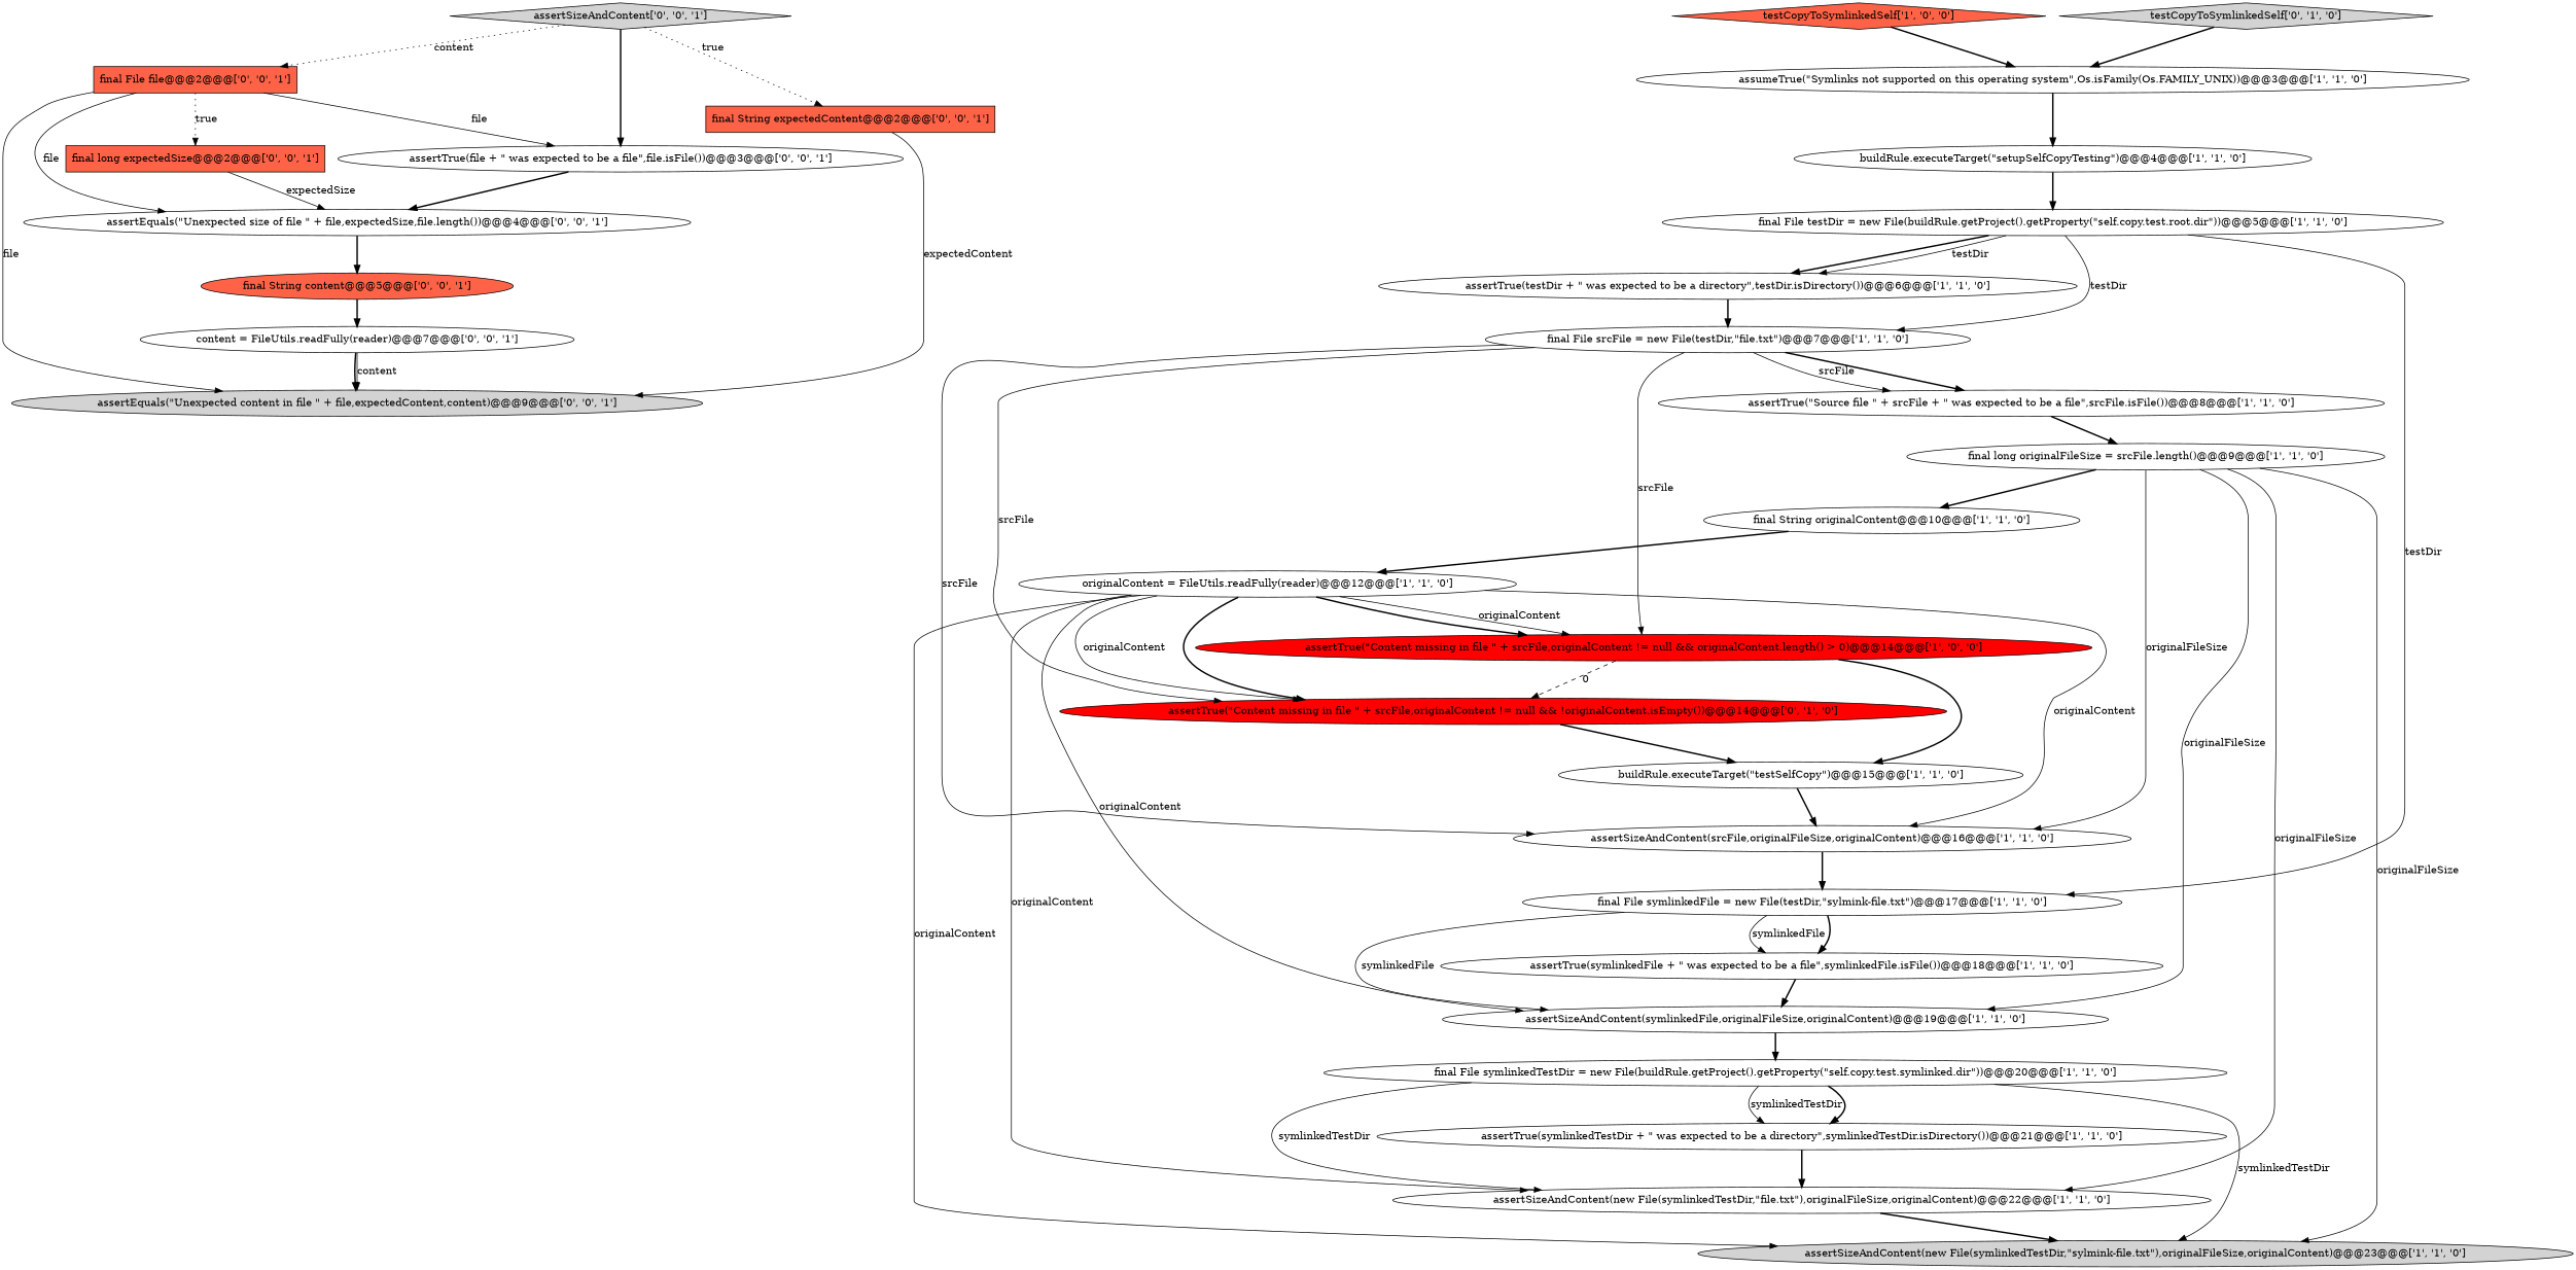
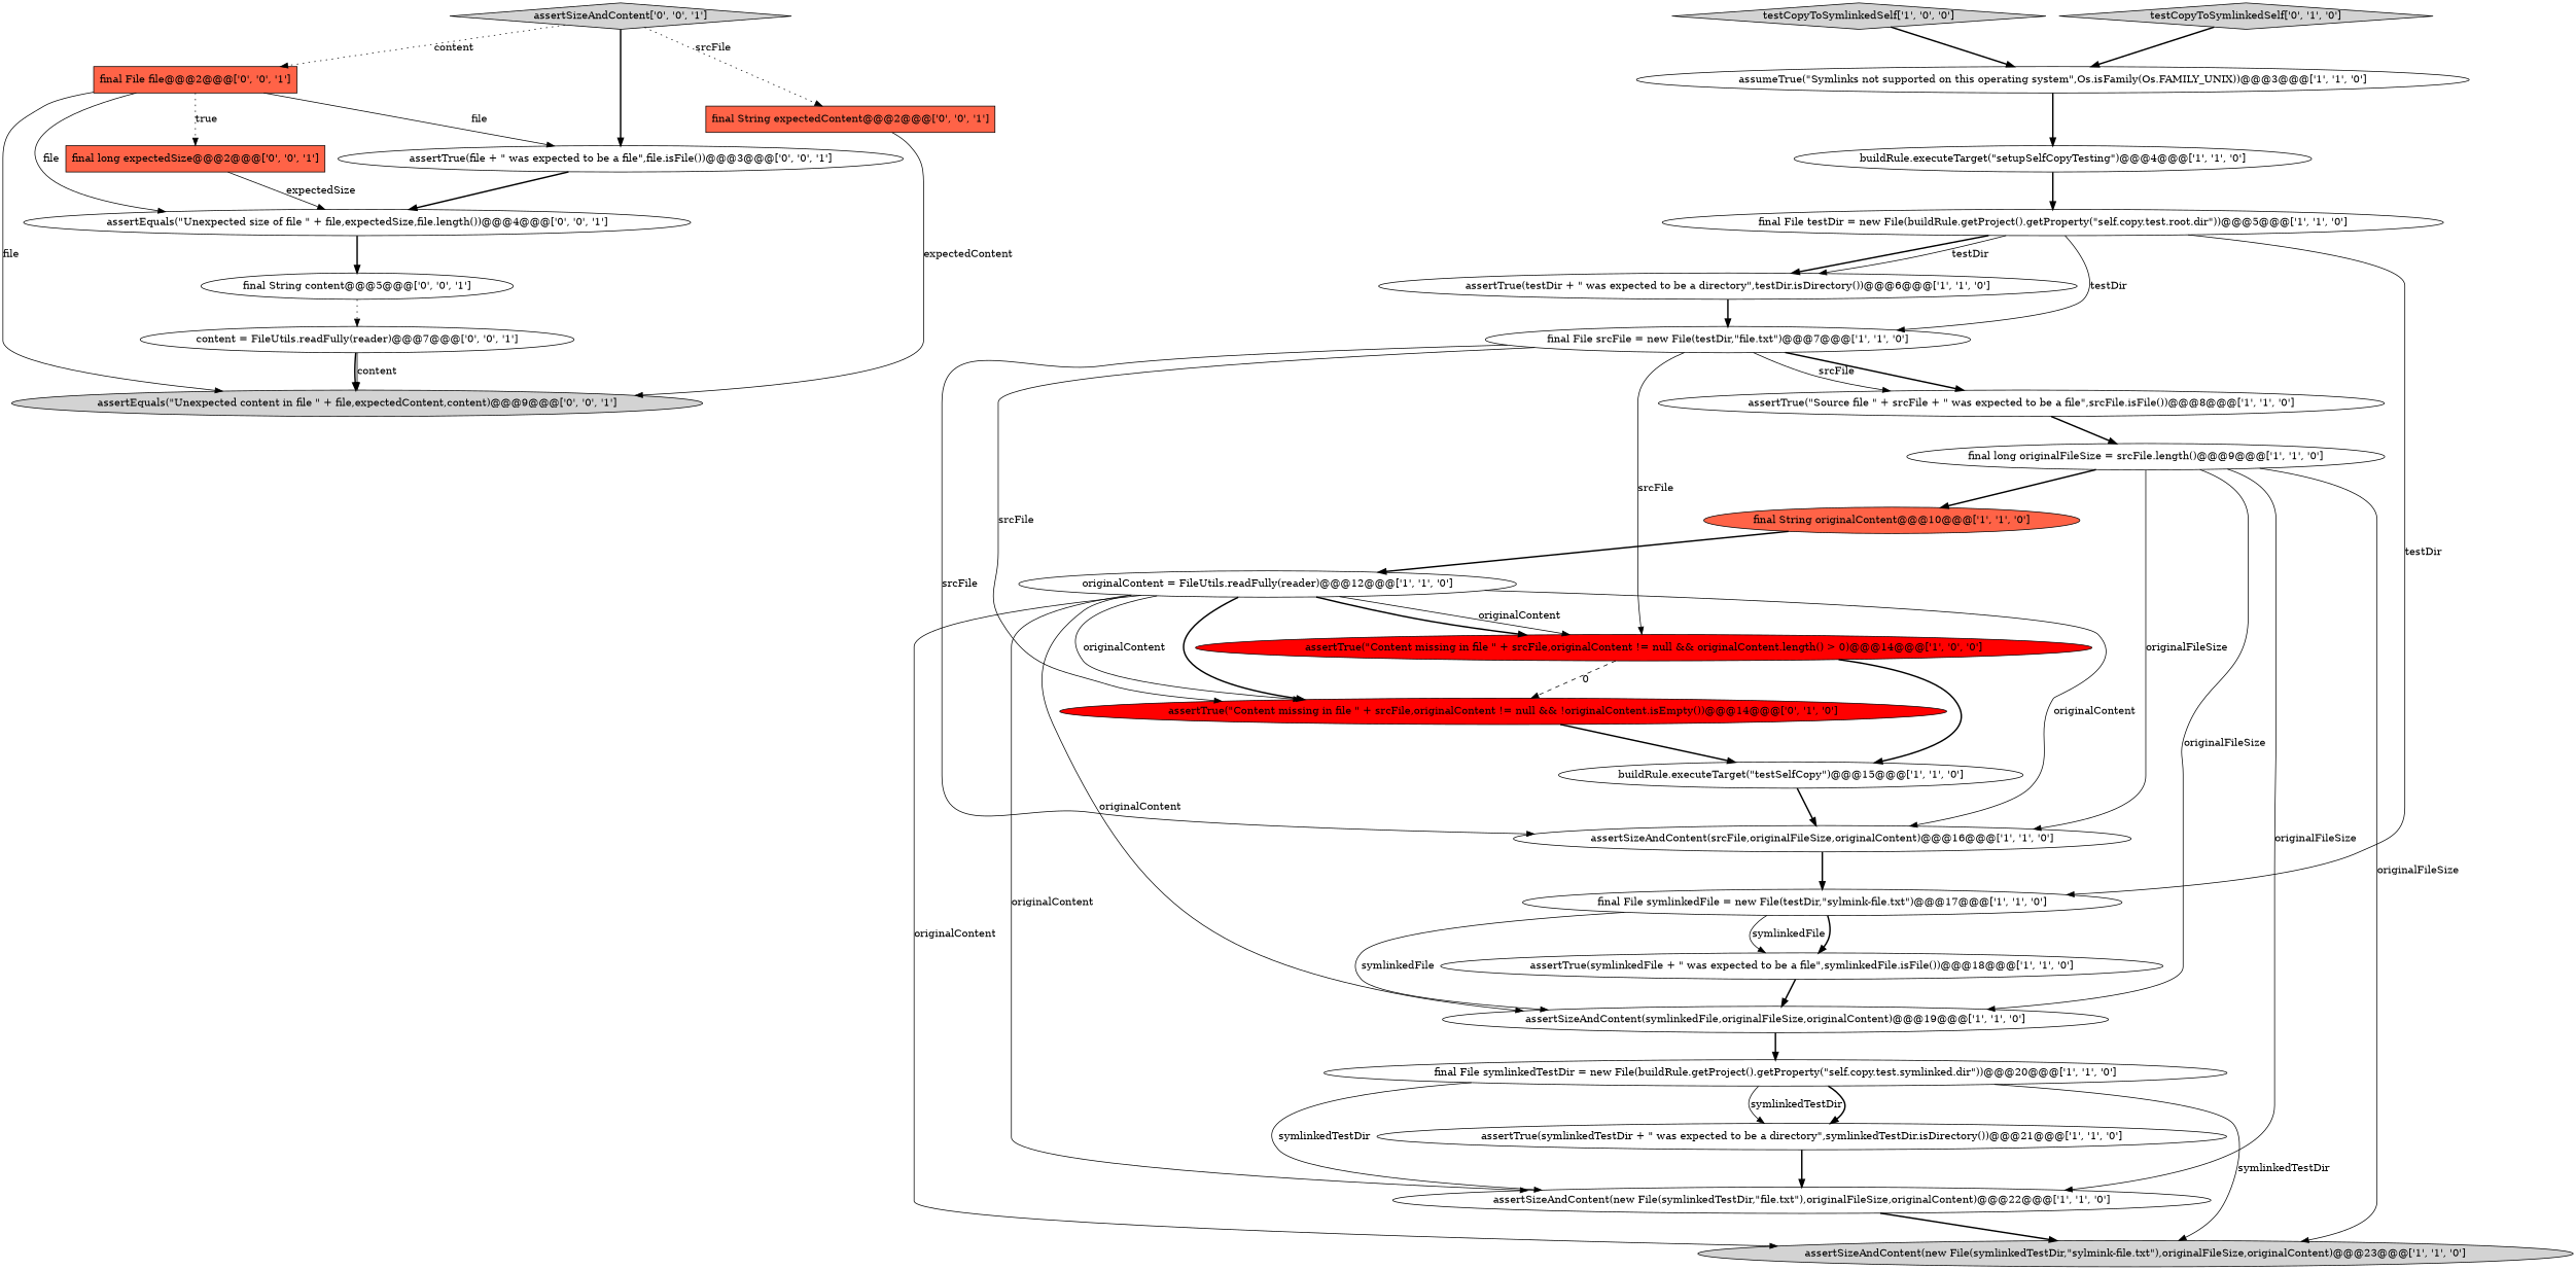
  digraph {
    node [fillcolor=white shape=ellipse style=filled]
    edge [style=solid]
-   n1 [fillcolor=tomato label="final String content@@@5@@@['0', '0', '1']"]
+   n1 [label="final String content@@@5@@@['0', '0', '1']"]
    n2 [label="content = FileUtils.readFully(reader)@@@7@@@['0', '0', '1']"]
    n3 [fillcolor=lightgray label="assertEquals(\"Unexpected content in file \" + file,expectedContent,content)@@@9@@@['0', '0', '1']"]
-   n4 [fillcolor=tomato label="testCopyToSymlinkedSelf['1', '0', '0']" shape=diamond]
+   n4 [fillcolor=lightgray label="testCopyToSymlinkedSelf['1', '0', '0']" shape=diamond]
    n5 [label="assumeTrue(\"Symlinks not supported on this operating system\",Os.isFamily(Os.FAMILY_UNIX))@@@3@@@['1', '1', '0']"]
    n6 [label="buildRule.executeTarget(\"setupSelfCopyTesting\")@@@4@@@['1', '1', '0']"]
    n7 [fillcolor=tomato label="final File file@@@2@@@['0', '0', '1']" shape=box]
    n8 [label="assertEquals(\"Unexpected size of file \" + file,expectedSize,file.length())@@@4@@@['0', '0', '1']"]
    n9 [label="assertTrue(file + \" was expected to be a file\",file.isFile())@@@3@@@['0', '0', '1']"]
    n10 [fillcolor=tomato label="final long expectedSize@@@2@@@['0', '0', '1']" shape=box]
    n11 [fillcolor=lightgray label="assertSizeAndContent(new File(symlinkedTestDir,\"sylmink-file.txt\"),originalFileSize,originalContent)@@@23@@@['1', '1', '0']"]
    n12 [fillcolor=lightgray label="assertSizeAndContent['0', '0', '1']" shape=diamond]
    n13 [fillcolor=tomato label="final String expectedContent@@@2@@@['0', '0', '1']" shape=box]
    n14 [label="final File testDir = new File(buildRule.getProject().getProperty(\"self.copy.test.root.dir\"))@@@5@@@['1', '1', '0']"]
    n15 [label="assertTrue(testDir + \" was expected to be a directory\",testDir.isDirectory())@@@6@@@['1', '1', '0']"]
    n16 [label="final File srcFile = new File(testDir,\"file.txt\")@@@7@@@['1', '1', '0']"]
    n17 [label="final File symlinkedFile = new File(testDir,\"sylmink-file.txt\")@@@17@@@['1', '1', '0']"]
    n18 [label="assertSizeAndContent(srcFile,originalFileSize,originalContent)@@@16@@@['1', '1', '0']"]
    n19 [fillcolor=red label="assertTrue(\"Content missing in file \" + srcFile,originalContent != null && !originalContent.isEmpty())@@@14@@@['0', '1', '0']"]
    n20 [fillcolor=red label="assertTrue(\"Content missing in file \" + srcFile,originalContent != null && originalContent.length() > 0)@@@14@@@['1', '0', '0']"]
    n21 [label="assertTrue(\"Source file \" + srcFile + \" was expected to be a file\",srcFile.isFile())@@@8@@@['1', '1', '0']"]
    n22 [label="assertSizeAndContent(symlinkedFile,originalFileSize,originalContent)@@@19@@@['1', '1', '0']"]
    n23 [label="assertTrue(symlinkedFile + \" was expected to be a file\",symlinkedFile.isFile())@@@18@@@['1', '1', '0']"]
-   n24 [label="final String originalContent@@@10@@@['1', '1', '0']"]
+   n24 [fillcolor=tomato label="final String originalContent@@@10@@@['1', '1', '0']"]
    n25 [label="originalContent = FileUtils.readFully(reader)@@@12@@@['1', '1', '0']"]
    n26 [label="assertSizeAndContent(new File(symlinkedTestDir,\"file.txt\"),originalFileSize,originalContent)@@@22@@@['1', '1', '0']"]
    n27 [fillcolor=lightgray label="testCopyToSymlinkedSelf['0', '1', '0']" shape=diamond]
    n28 [label="buildRule.executeTarget(\"testSelfCopy\")@@@15@@@['1', '1', '0']"]
    n29 [label="final long originalFileSize = srcFile.length()@@@9@@@['1', '1', '0']"]
    n30 [label="assertTrue(symlinkedTestDir + \" was expected to be a directory\",symlinkedTestDir.isDirectory())@@@21@@@['1', '1', '0']"]
    n31 [label="final File symlinkedTestDir = new File(buildRule.getProject().getProperty(\"self.copy.test.symlinked.dir\"))@@@20@@@['1', '1', '0']"]
-   n1 -> n2 [style=bold]
+   n1 -> n2 [style=dotted]
    n2 -> n3 [style=bold]
    n2 -> n3 [label=content]
    n4 -> n5 [style=bold]
    n5 -> n6 [style=bold]
    n6 -> n14 [style=bold]
    n7 -> n3 [label=file]
    n7 -> n8 [label=file]
    n7 -> n9 [label=file]
    n7 -> n10 [label=true style=dotted]
    n8 -> n1 [style=bold]
    n9 -> n8 [style=bold]
    n10 -> n8 [label=expectedSize]
    n12 -> n7 [label=content style=dotted]
    n12 -> n9 [style=bold]
-   n12 -> n13 [label=true style=dotted]
+   n12 -> n13 [label=srcFile style=dotted]
    n13 -> n3 [label=expectedContent]
    n14 -> n15 [style=bold]
    n14 -> n15 [label=testDir]
    n14 -> n16 [label=testDir]
    n14 -> n17 [label=testDir]
    n15 -> n16 [style=bold]
    n16 -> n18 [label=srcFile]
    n16 -> n19 [label=srcFile]
    n16 -> n20 [label=srcFile]
    n16 -> n21 [style=bold]
    n16 -> n21 [label=srcFile]
    n17 -> n22 [label=symlinkedFile]
    n17 -> n23 [style=bold]
    n17 -> n23 [label=symlinkedFile]
    n18 -> n17 [style=bold]
    n19 -> n28 [style=bold]
    n20 -> n19 [label=0 style=dashed]
    n20 -> n28 [style=bold]
    n21 -> n29 [style=bold]
    n22 -> n31 [style=bold]
    n23 -> n22 [style=bold]
    n24 -> n25 [style=bold]
    n25 -> n11 [label=originalContent]
    n25 -> n18 [label=originalContent]
    n25 -> n19 [label=originalContent]
    n25 -> n19 [style=bold]
    n25 -> n20 [label=originalContent]
    n25 -> n20 [style=bold]
    n25 -> n22 [label=originalContent]
    n25 -> n26 [label=originalContent]
    n26 -> n11 [style=bold]
    n27 -> n5 [style=bold]
    n28 -> n18 [style=bold]
    n29 -> n11 [label=originalFileSize]
    n29 -> n18 [label=originalFileSize]
    n29 -> n22 [label=originalFileSize]
    n29 -> n24 [style=bold]
    n29 -> n26 [label=originalFileSize]
    n30 -> n26 [style=bold]
    n31 -> n11 [label=symlinkedTestDir]
    n31 -> n26 [label=symlinkedTestDir]
    n31 -> n30 [label=symlinkedTestDir]
    n31 -> n30 [style=bold]
  }
